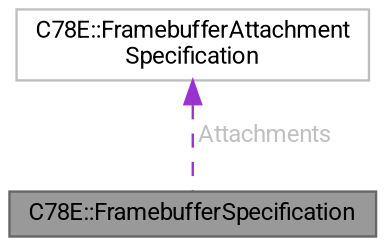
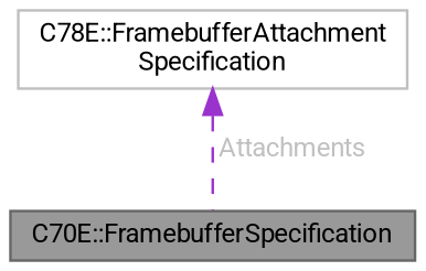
  digraph {
    fontname=Roboto
    node [fontname=Roboto fontsize=10 shape=box style=filled]
-   n1 [color=gray40 fillcolor=grey60 fontcolor=black height=0.2 label="C78E::FramebufferSpecification" width=0.4]
+   n1 [color=gray40 fillcolor=grey60 fontcolor=black height=0.2 label="C70E::FramebufferSpecification" width=0.4]
    n2 [color=grey75 fillcolor=white height=0.2 label="C78E::FramebufferAttachment\lSpecification" width=0.4]
    n2 -> n1 [color=darkorchid3 dir=back fontcolor=grey fontname=Roboto fontsize=10 label=" Attachments" labelfontname=Helvetica labelfontsize=10 style=dashed]
  }
